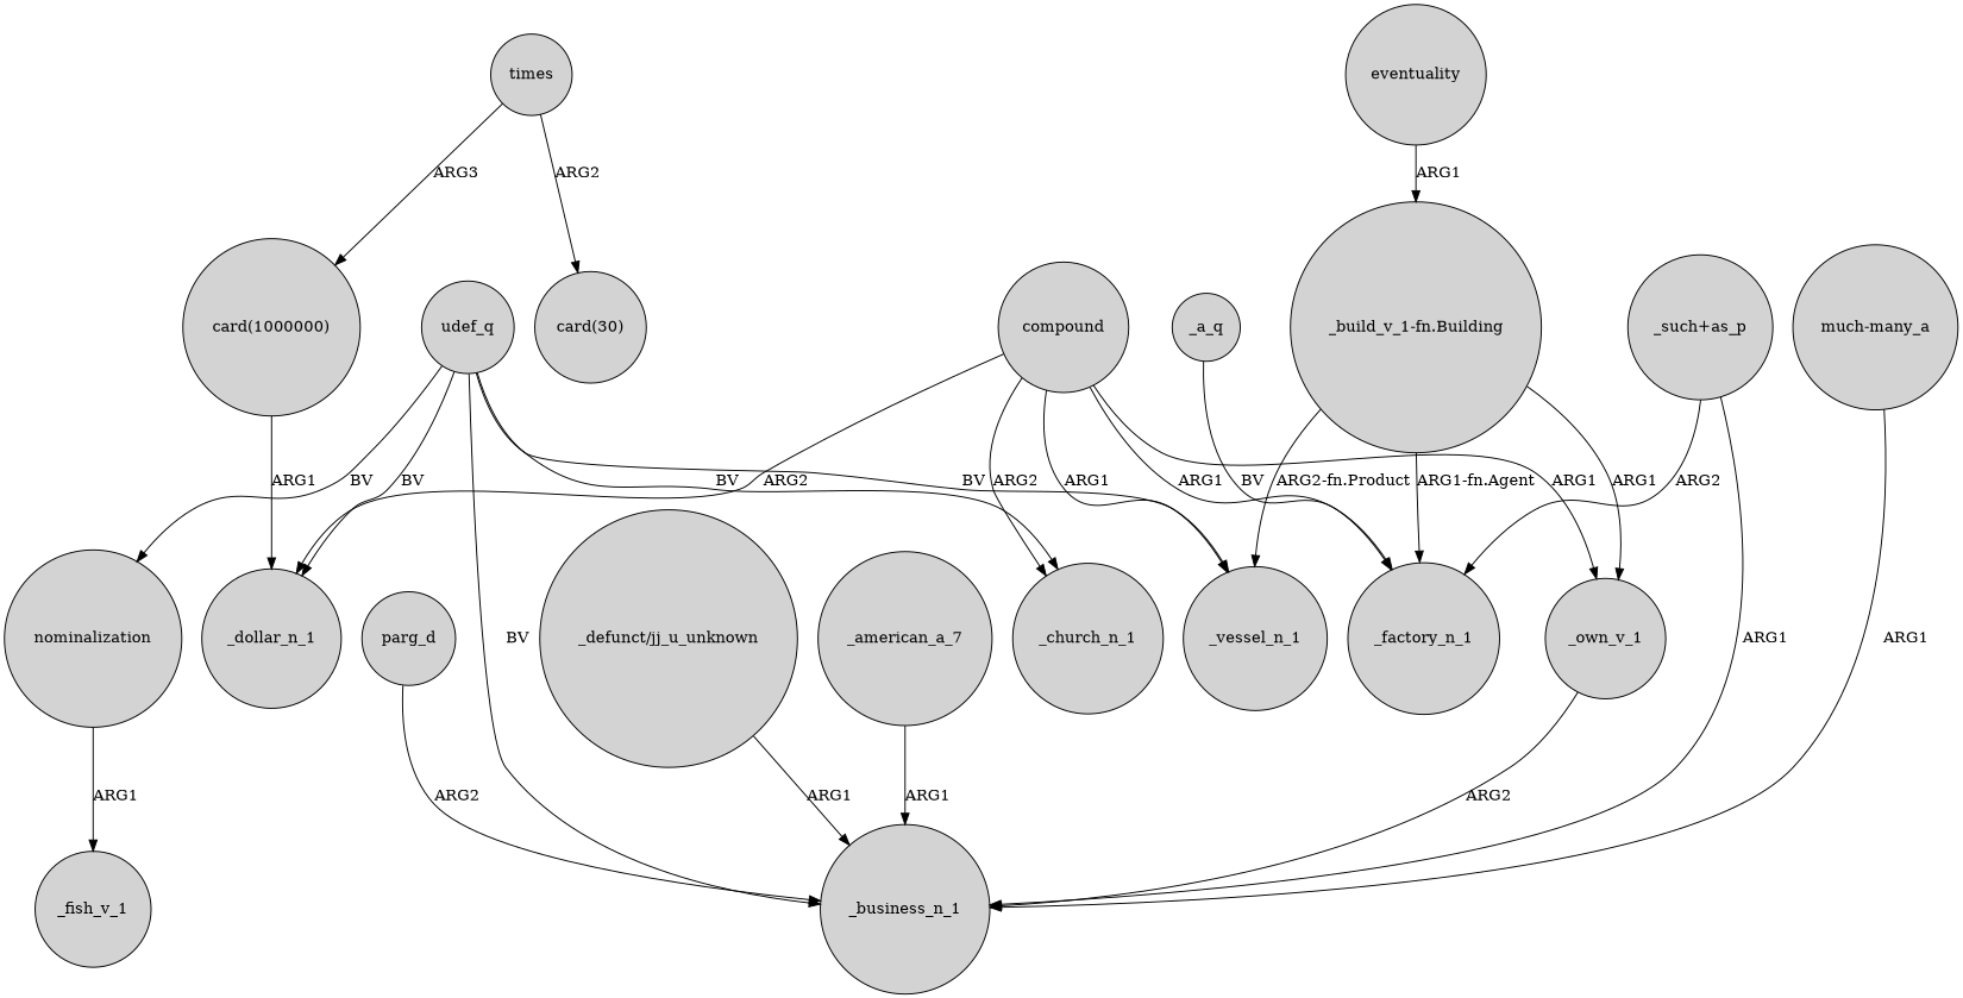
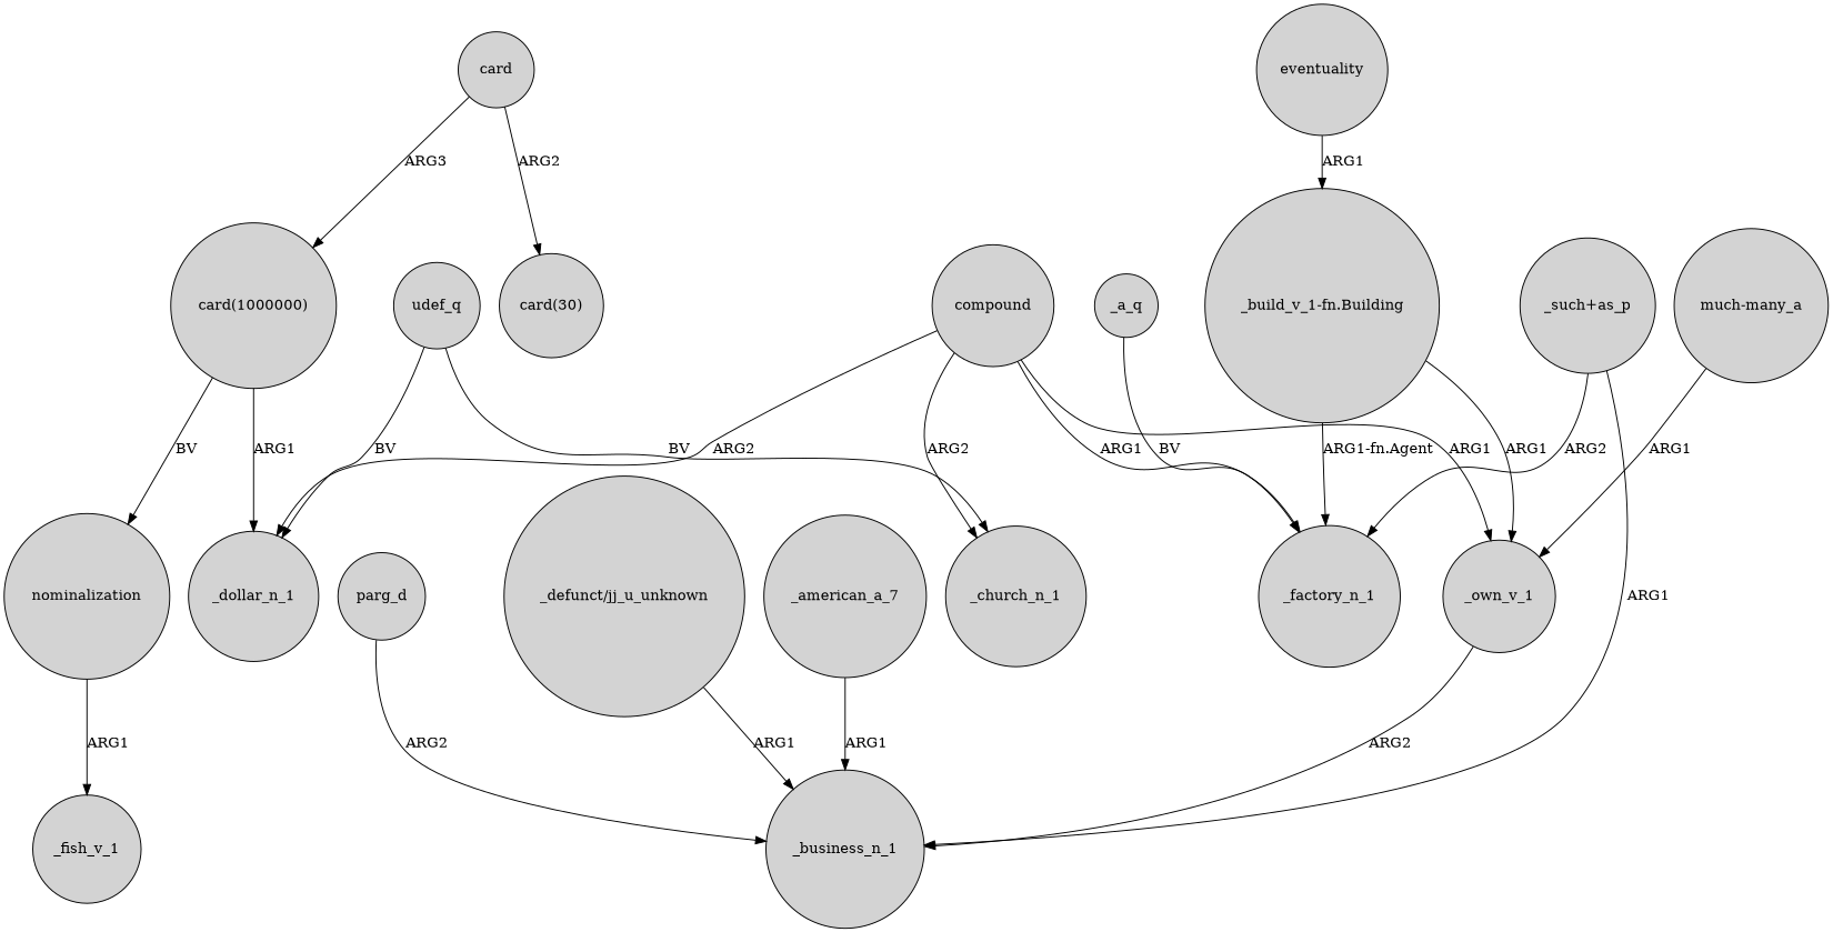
  digraph {
    node [shape=circle style=filled]
    "card(1000000)"
    _dollar_n_1
    "_build_v_1-fn.Building"
-   _vessel_n_1
    _factory_n_1
    _own_v_1
    compound
    _church_n_1
    _business_n_1
    nominalization
    _fish_v_1
    parg_d
    "_defunct/jj_u_unknown"
    "_such+as_p"
-   times
+   times [label=card]
    "card(30)"
    n17 [label=_american_a_7]
    udef_q
    "much-many_a"
    _a_q
    eventuality
    "card(1000000)" -> _dollar_n_1 [label=ARG1]
-   "_build_v_1-fn.Building" -> _vessel_n_1 [label="ARG2-fn.Product"]
    "_build_v_1-fn.Building" -> _factory_n_1 [label="ARG1-fn.Agent"]
    "_build_v_1-fn.Building" -> _own_v_1 [label=ARG1]
    _own_v_1 -> _business_n_1 [label=ARG2]
    compound -> _dollar_n_1 [label=ARG2]
-   compound -> _vessel_n_1 [label=ARG1]
    compound -> _factory_n_1 [label=ARG1]
    compound -> _own_v_1 [label=ARG1]
    compound -> _church_n_1 [label=ARG2]
    nominalization -> _fish_v_1 [label=ARG1]
    parg_d -> _business_n_1 [label=ARG2]
    "_defunct/jj_u_unknown" -> _business_n_1 [label=ARG1]
    "_such+as_p" -> _factory_n_1 [label=ARG2]
    "_such+as_p" -> _business_n_1 [label=ARG1]
    times -> "card(1000000)" [label=ARG3]
    times -> "card(30)" [label=ARG2]
    n17 -> _business_n_1 [label=ARG1]
    udef_q -> _dollar_n_1 [label=BV]
-   udef_q -> _vessel_n_1 [label=BV]
    udef_q -> _church_n_1 [label=BV]
-   udef_q -> _business_n_1 [label=BV]
-   udef_q -> nominalization [label=BV]
-   "much-many_a" -> _business_n_1 [label=ARG1]
+   "card(1000000)" -> nominalization [label=BV]
+   "much-many_a" -> _own_v_1 [label=ARG1]
    _a_q -> _factory_n_1 [label=BV]
    eventuality -> "_build_v_1-fn.Building" [label=ARG1]
  }
